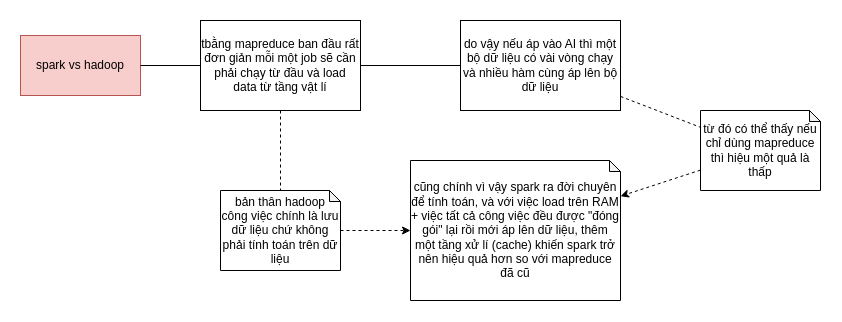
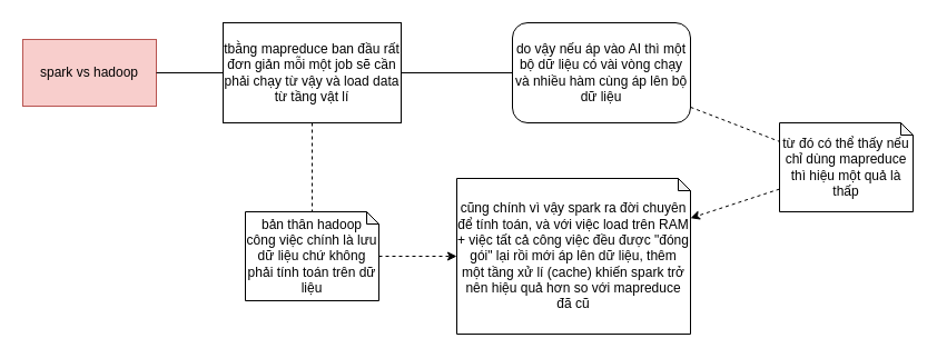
  <mxCell id="0" />
  <mxCell id="1" parent="0" />
  <mxCell id="2" value="spark vs hadoop" style="rounded=0;whiteSpace=wrap;html=1;fillColor=#f8cecc;strokeColor=#b85450;" parent="1" vertex="1"><mxGeometry x="20" y="35" width="120" height="60" as="geometry" /></mxCell>
- <mxCell id="3" value="tbằng mapreduce ban đầu rất đơn giản mỗi một job sẽ cần phải chạy từ đầu và load data từ tầng vật lí" style="rounded=0;whiteSpace=wrap;html=1;" parent="1" vertex="1"><mxGeometry x="200" y="20" width="160" height="90" as="geometry" /></mxCell>
- <mxCell id="4" value="do vậy nếu áp vào AI thì một bộ dữ liệu có vài vòng chạy và nhiều hàm cùng áp lên bộ dữ liệu" style="rounded=0;whiteSpace=wrap;html=1;" parent="1" vertex="1"><mxGeometry x="460" y="20" width="160" height="90" as="geometry" /></mxCell>
+ <mxCell id="3" value="tbằng mapreduce ban đầu rất đơn giản mỗi một job sẽ cần phải chạy từ vậy và load data từ tầng vật lí" style="rounded=0;whiteSpace=wrap;html=1;" parent="1" vertex="1"><mxGeometry x="200" y="20" width="160" height="90" as="geometry" /></mxCell>
+ <mxCell id="4" value="do vậy nếu áp vào AI thì một bộ dữ liệu có vài vòng chạy và nhiều hàm cùng áp lên bộ dữ liệu" style="whiteSpace=wrap;html=1;rounded=1;" parent="1" vertex="1"><mxGeometry x="460" y="20" width="160" height="90" as="geometry" /></mxCell>
  <mxCell id="5" value="từ đó có thể thấy nếu chỉ dùng mapreduce thì hiệu một quả là thấp" style="shape=note;whiteSpace=wrap;html=1;backgroundOutline=1;darkOpacity=0.05;size=11;" parent="1" vertex="1"><mxGeometry x="700" y="110" width="120" height="80" as="geometry" /></mxCell>
  <mxCell id="6" value="" style="endArrow=none;html=1;" parent="1" source="2" target="3" edge="1"><mxGeometry width="50" height="50" relative="1" as="geometry"><mxPoint x="480" y="350" as="sourcePoint" /><mxPoint x="530" y="300" as="targetPoint" /></mxGeometry></mxCell>
  <mxCell id="7" value="" style="endArrow=none;html=1;" parent="1" source="3" target="4" edge="1"><mxGeometry width="50" height="50" relative="1" as="geometry"><mxPoint x="177.097" y="310" as="sourcePoint" /><mxPoint x="249.355" y="230" as="targetPoint" /></mxGeometry></mxCell>
  <mxCell id="8" value="" style="endArrow=none;html=1;dashed=1;" parent="1" source="4" target="5" edge="1"><mxGeometry width="50" height="50" relative="1" as="geometry"><mxPoint x="370" y="185" as="sourcePoint" /><mxPoint x="480" y="185" as="targetPoint" /></mxGeometry></mxCell>
  <mxCell id="9" value="bản thân hadoop công việc chính là lưu dữ liệu chứ không phải tính toán trên dữ liệu" style="shape=note;whiteSpace=wrap;html=1;backgroundOutline=1;darkOpacity=0.05;size=11;" parent="1" vertex="1"><mxGeometry x="220" y="190" width="120" height="80" as="geometry" /></mxCell>
  <mxCell id="10" value="" style="endArrow=none;html=1;dashed=1;" parent="1" source="3" target="9" edge="1"><mxGeometry width="50" height="50" relative="1" as="geometry"><mxPoint x="605" y="185" as="sourcePoint" /><mxPoint x="710" y="185" as="targetPoint" /></mxGeometry></mxCell>
  <mxCell id="11" value="cũng chính vì vậy spark ra đời chuyên để tính toán, và với việc load trên RAM + việc tất cả công việc đều được &quot;đóng gói&quot; lại rồi mới áp lên dữ liệu, thêm một tầng xử lí (cache) khiến spark trở nên hiệu quả hơn so với mapreduce đã cũ" style="shape=note;whiteSpace=wrap;html=1;backgroundOutline=1;darkOpacity=0.05;size=11;" parent="1" vertex="1"><mxGeometry x="410" y="160" width="210" height="140" as="geometry" /></mxCell>
  <mxCell id="12" value="" style="endArrow=classic;html=1;dashed=1;endFill=1;" parent="1" source="5" target="11" edge="1"><mxGeometry width="50" height="50" relative="1" as="geometry"><mxPoint x="605" y="185" as="sourcePoint" /><mxPoint x="710" y="185" as="targetPoint" /></mxGeometry></mxCell>
  <mxCell id="13" value="" style="endArrow=classic;html=1;dashed=1;endFill=1;" parent="1" source="9" target="11" edge="1"><mxGeometry width="50" height="50" relative="1" as="geometry"><mxPoint x="610" y="280" as="sourcePoint" /><mxPoint x="687.857" y="360" as="targetPoint" /></mxGeometry></mxCell>
